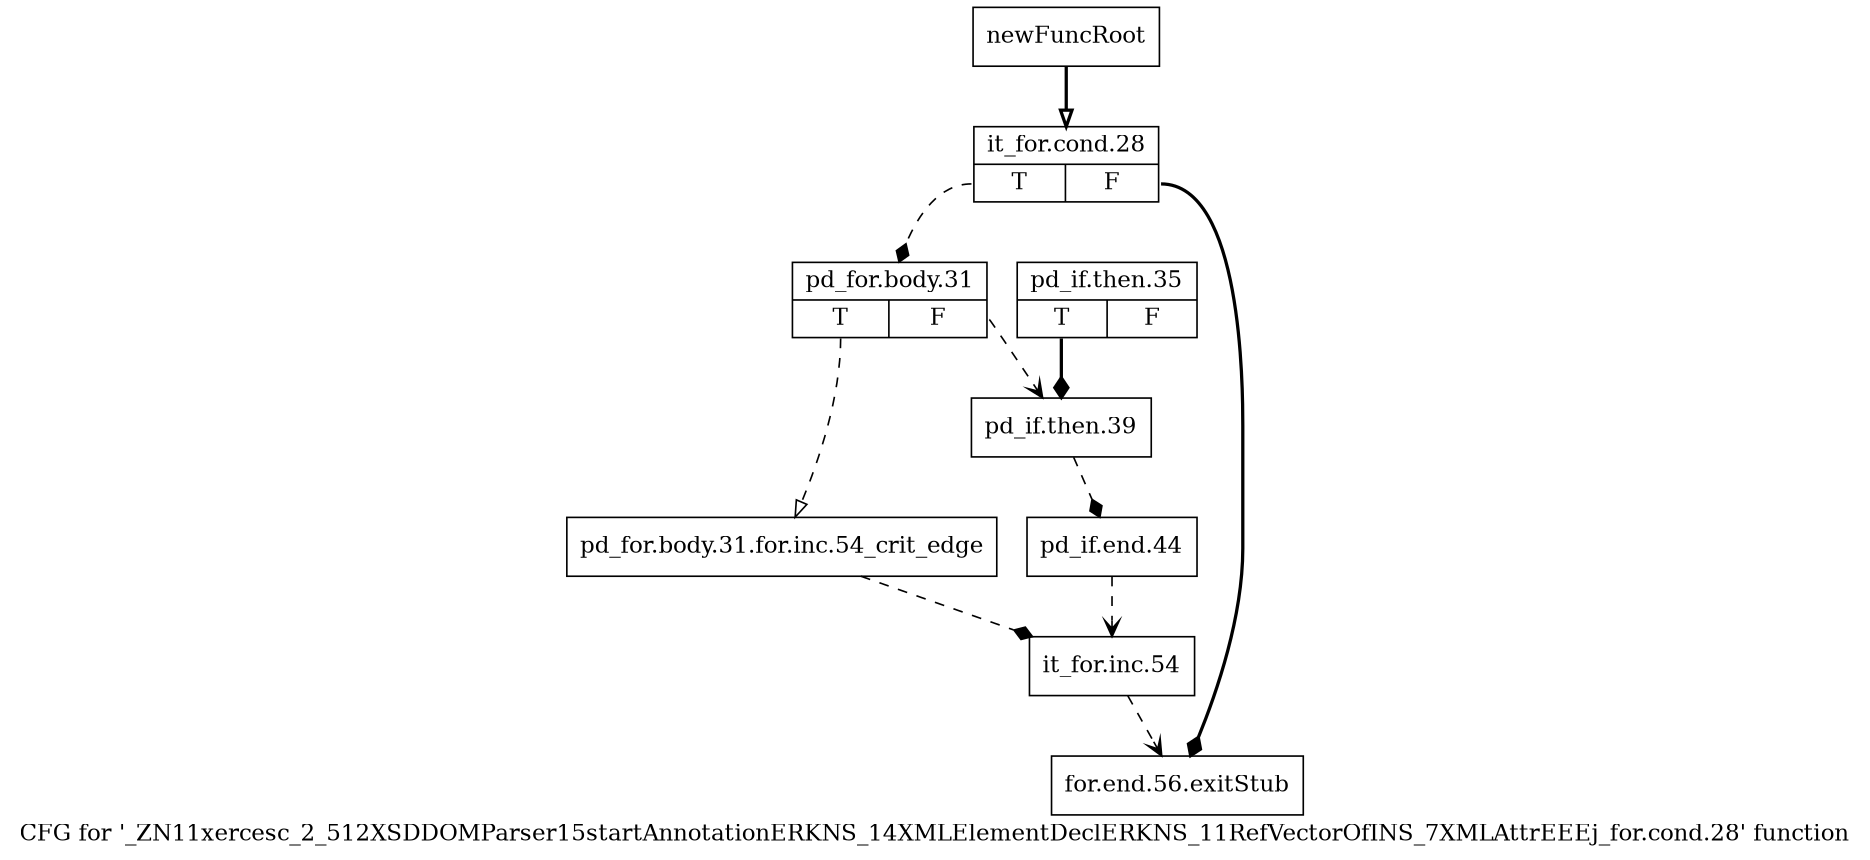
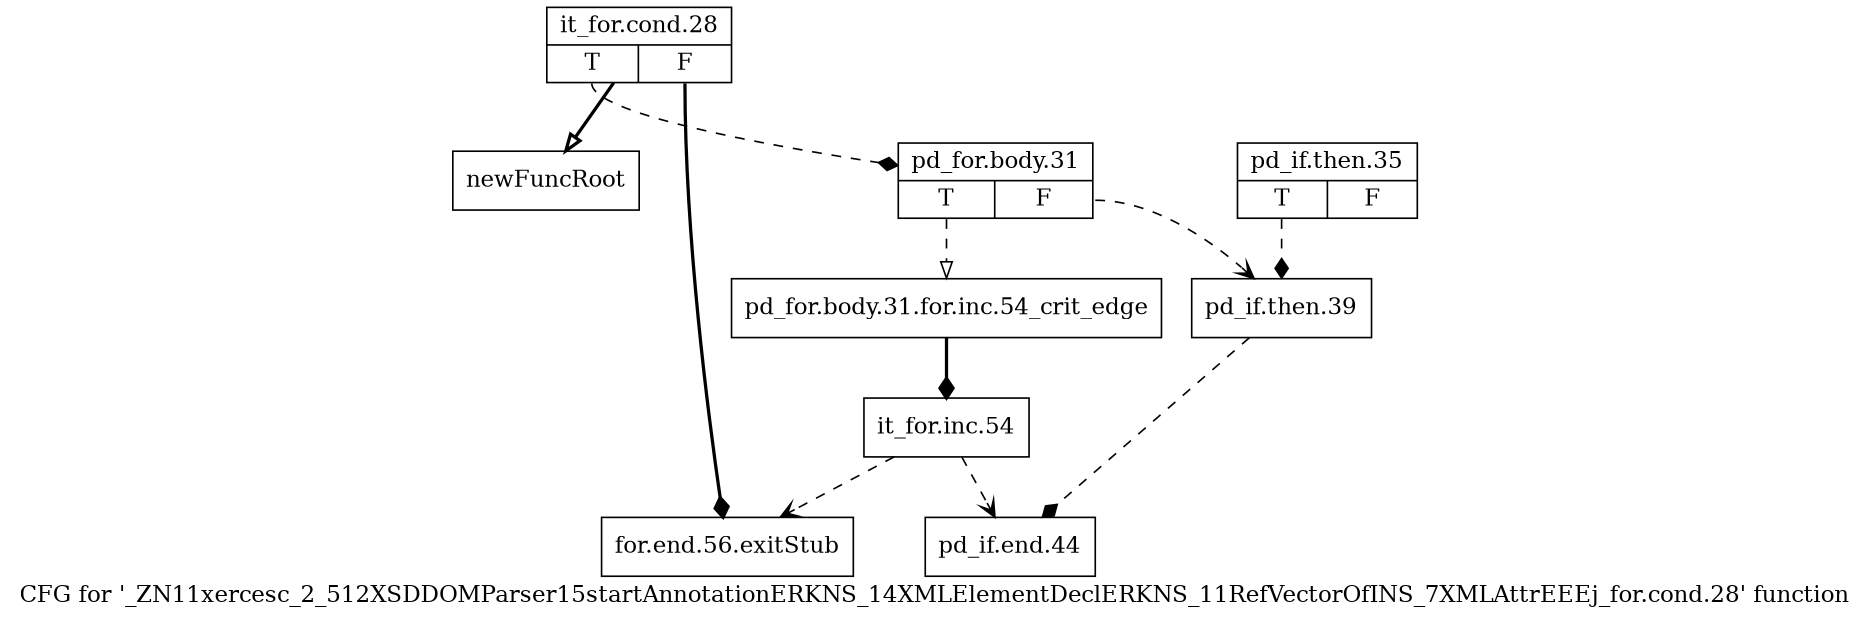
  digraph {
    label="CFG for '_ZN11xercesc_2_512XSDDOMParser15startAnnotationERKNS_14XMLElementDeclERKNS_11RefVectorOfINS_7XMLAttrEEEj_for.cond.28' function"
    node [shape=record]
    edge [arrowhead=diamond style=dashed]
    n1 [label="{newFuncRoot}"]
    n2 [label="{it_for.cond.28|{<s0>T|<s1>F}}"]
    n3 [label="{for.end.56.exitStub}"]
    n4 [label="{pd_for.body.31|{<s0>T|<s1>F}}"]
    n5 [label="{pd_for.body.31.for.inc.54_crit_edge}"]
    n6 [label="{pd_if.then.39}"]
    n7 [label="{it_for.inc.54}"]
    n8 [label="{pd_if.then.35|{<s0>T|<s1>F}}"]
    n9 [label="{pd_if.end.44}"]
-   n1 -> n2 [arrowhead=onormal style=bold]
+   n2 -> n1 [arrowhead=onormal style=bold]
    n2 -> n3 [style=bold tailport=s1]
    n2 -> n4 [tailport=s0]
    n4 -> n5 [arrowhead=onormal tailport=s0]
    n4 -> n6 [arrowhead=vee tailport=s1]
-   n5 -> n7
+   n5 -> n7 [style=bold]
    n6 -> n9
    n7 -> n3 [arrowhead=vee]
-   n8 -> n6 [style=bold tailport=s0]
-   n9 -> n7 [arrowhead=vee]
+   n8 -> n6 [tailport=s0]
+   n7 -> n9 [arrowhead=vee]
  }
